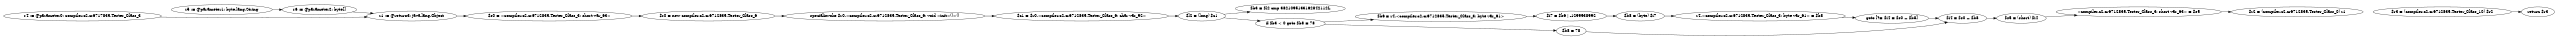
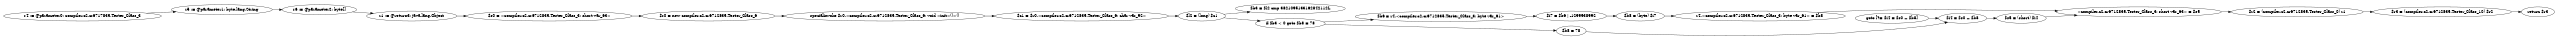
  digraph {
    rankdir=LR
    n1 [label="r4 := @parameter0: compiler.c2.cr6717835.Tester_Class_3"]
    n2 [label="r5 := @parameter1: byte.lang.String"]
    "r6 := @parameter2: byte[]"
    n4 [label="r1 := @return3: java.lang.Object"]
    "$s0 = <compiler.c2.cr6712835.Tester_Class_3: short var_63>"
    "$r0 = new compiler.c2.cr6712835.Tester_Class_6"
    "specialinvoke $r0.<compiler.c2.cr6712835.Tester_Class_6: void <init>()>()"
    "$c1 = $r0.<compiler.c2.cr6712835.Tester_Class_6: char var_92>"
    "$l2 = (long) $c1"
    "$b3 = $l2 cmp 3821095133162842112L"
    "if $b3 < 0 goto $b8 = 78"
    "$b6 = r4.<compiler.c2.cr6712835.Tester_Class_3: byte var_61>"
    "$b8 = 78"
    "$i7 = $b6 | -1299538992"
    "$i4 = $s0 + $b8"
    "$b8 = (byte) $i7"
    "r4.<compiler.c2.cr6712835.Tester_Class_3: byte var_61> = $b8"
    "goto [?= $i4 = $s0 + $b8]"
    "$s5 = (short) $i4"
    "<compiler.c2.cr6712835.Tester_Class_3: short var_63> = $s5"
    "$r2 = (compiler.c2.cr6712835.Tester_Class_0) r1"
    "$r3 = (compiler.c2.cr6712835.Tester_Class_10) $r2"
    "return $r3"
-   n1 -> n4
+   n1 -> n2
    n2 -> "r6 := @parameter2: byte[]"
    "r6 := @parameter2: byte[]" -> n4
    n4 -> "$s0 = <compiler.c2.cr6712835.Tester_Class_3: short var_63>"
    "$s0 = <compiler.c2.cr6712835.Tester_Class_3: short var_63>" -> "$r0 = new compiler.c2.cr6712835.Tester_Class_6"
    "$r0 = new compiler.c2.cr6712835.Tester_Class_6" -> "specialinvoke $r0.<compiler.c2.cr6712835.Tester_Class_6: void <init>()>()"
    "specialinvoke $r0.<compiler.c2.cr6712835.Tester_Class_6: void <init>()>()" -> "$c1 = $r0.<compiler.c2.cr6712835.Tester_Class_6: char var_92>"
    "$c1 = $r0.<compiler.c2.cr6712835.Tester_Class_6: char var_92>" -> "$l2 = (long) $c1"
    "$l2 = (long) $c1" -> "$b3 = $l2 cmp 3821095133162842112L"
    "$l2 = (long) $c1" -> "if $b3 < 0 goto $b8 = 78"
    "if $b3 < 0 goto $b8 = 78" -> "$b6 = r4.<compiler.c2.cr6712835.Tester_Class_3: byte var_61>"
    "if $b3 < 0 goto $b8 = 78" -> "$b8 = 78"
    "$b6 = r4.<compiler.c2.cr6712835.Tester_Class_3: byte var_61>" -> "$i7 = $b6 | -1299538992"
    "$b8 = 78" -> "$i4 = $s0 + $b8"
    "$i7 = $b6 | -1299538992" -> "$b8 = (byte) $i7"
    "$i4 = $s0 + $b8" -> "$s5 = (short) $i4"
    "$b8 = (byte) $i7" -> "r4.<compiler.c2.cr6712835.Tester_Class_3: byte var_61> = $b8"
-   "r4.<compiler.c2.cr6712835.Tester_Class_3: byte var_61> = $b8" -> "goto [?= $i4 = $s0 + $b8]"
+   "r4.<compiler.c2.cr6712835.Tester_Class_3: byte var_61> = $b8" -> "<compiler.c2.cr6712835.Tester_Class_3: short var_63> = $s5"
    "goto [?= $i4 = $s0 + $b8]" -> "$i4 = $s0 + $b8"
    "$s5 = (short) $i4" -> "<compiler.c2.cr6712835.Tester_Class_3: short var_63> = $s5"
    "<compiler.c2.cr6712835.Tester_Class_3: short var_63> = $s5" -> "$r2 = (compiler.c2.cr6712835.Tester_Class_0) r1"
+   "$r2 = (compiler.c2.cr6712835.Tester_Class_0) r1" -> "$r3 = (compiler.c2.cr6712835.Tester_Class_10) $r2"
    "$r3 = (compiler.c2.cr6712835.Tester_Class_10) $r2" -> "return $r3"
  }
